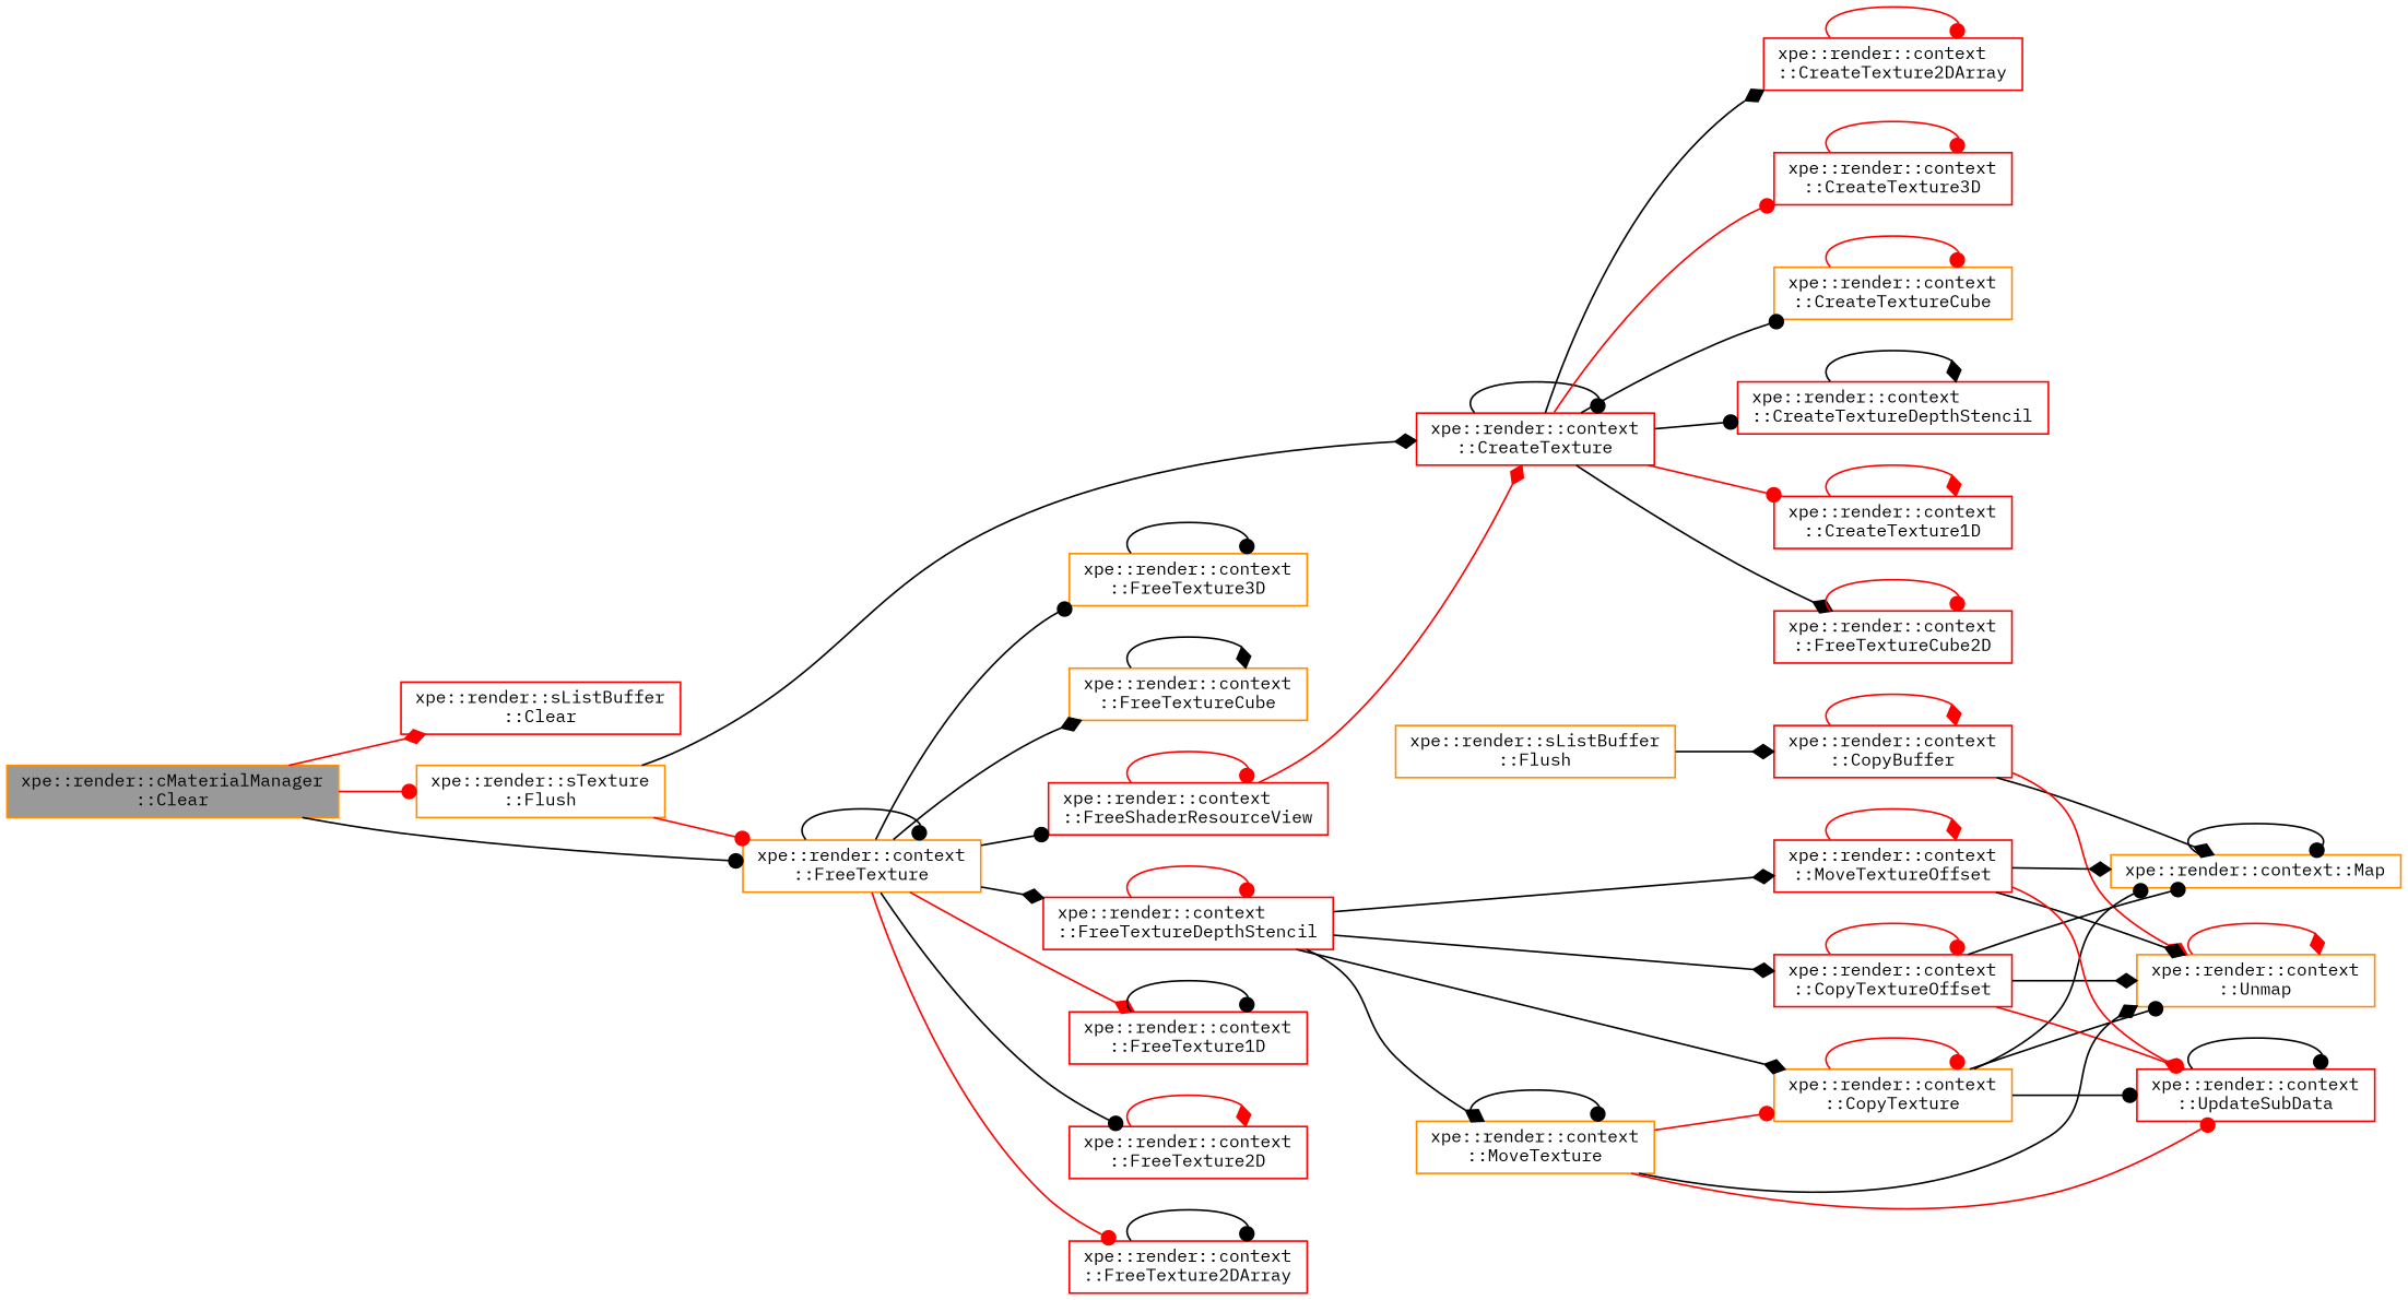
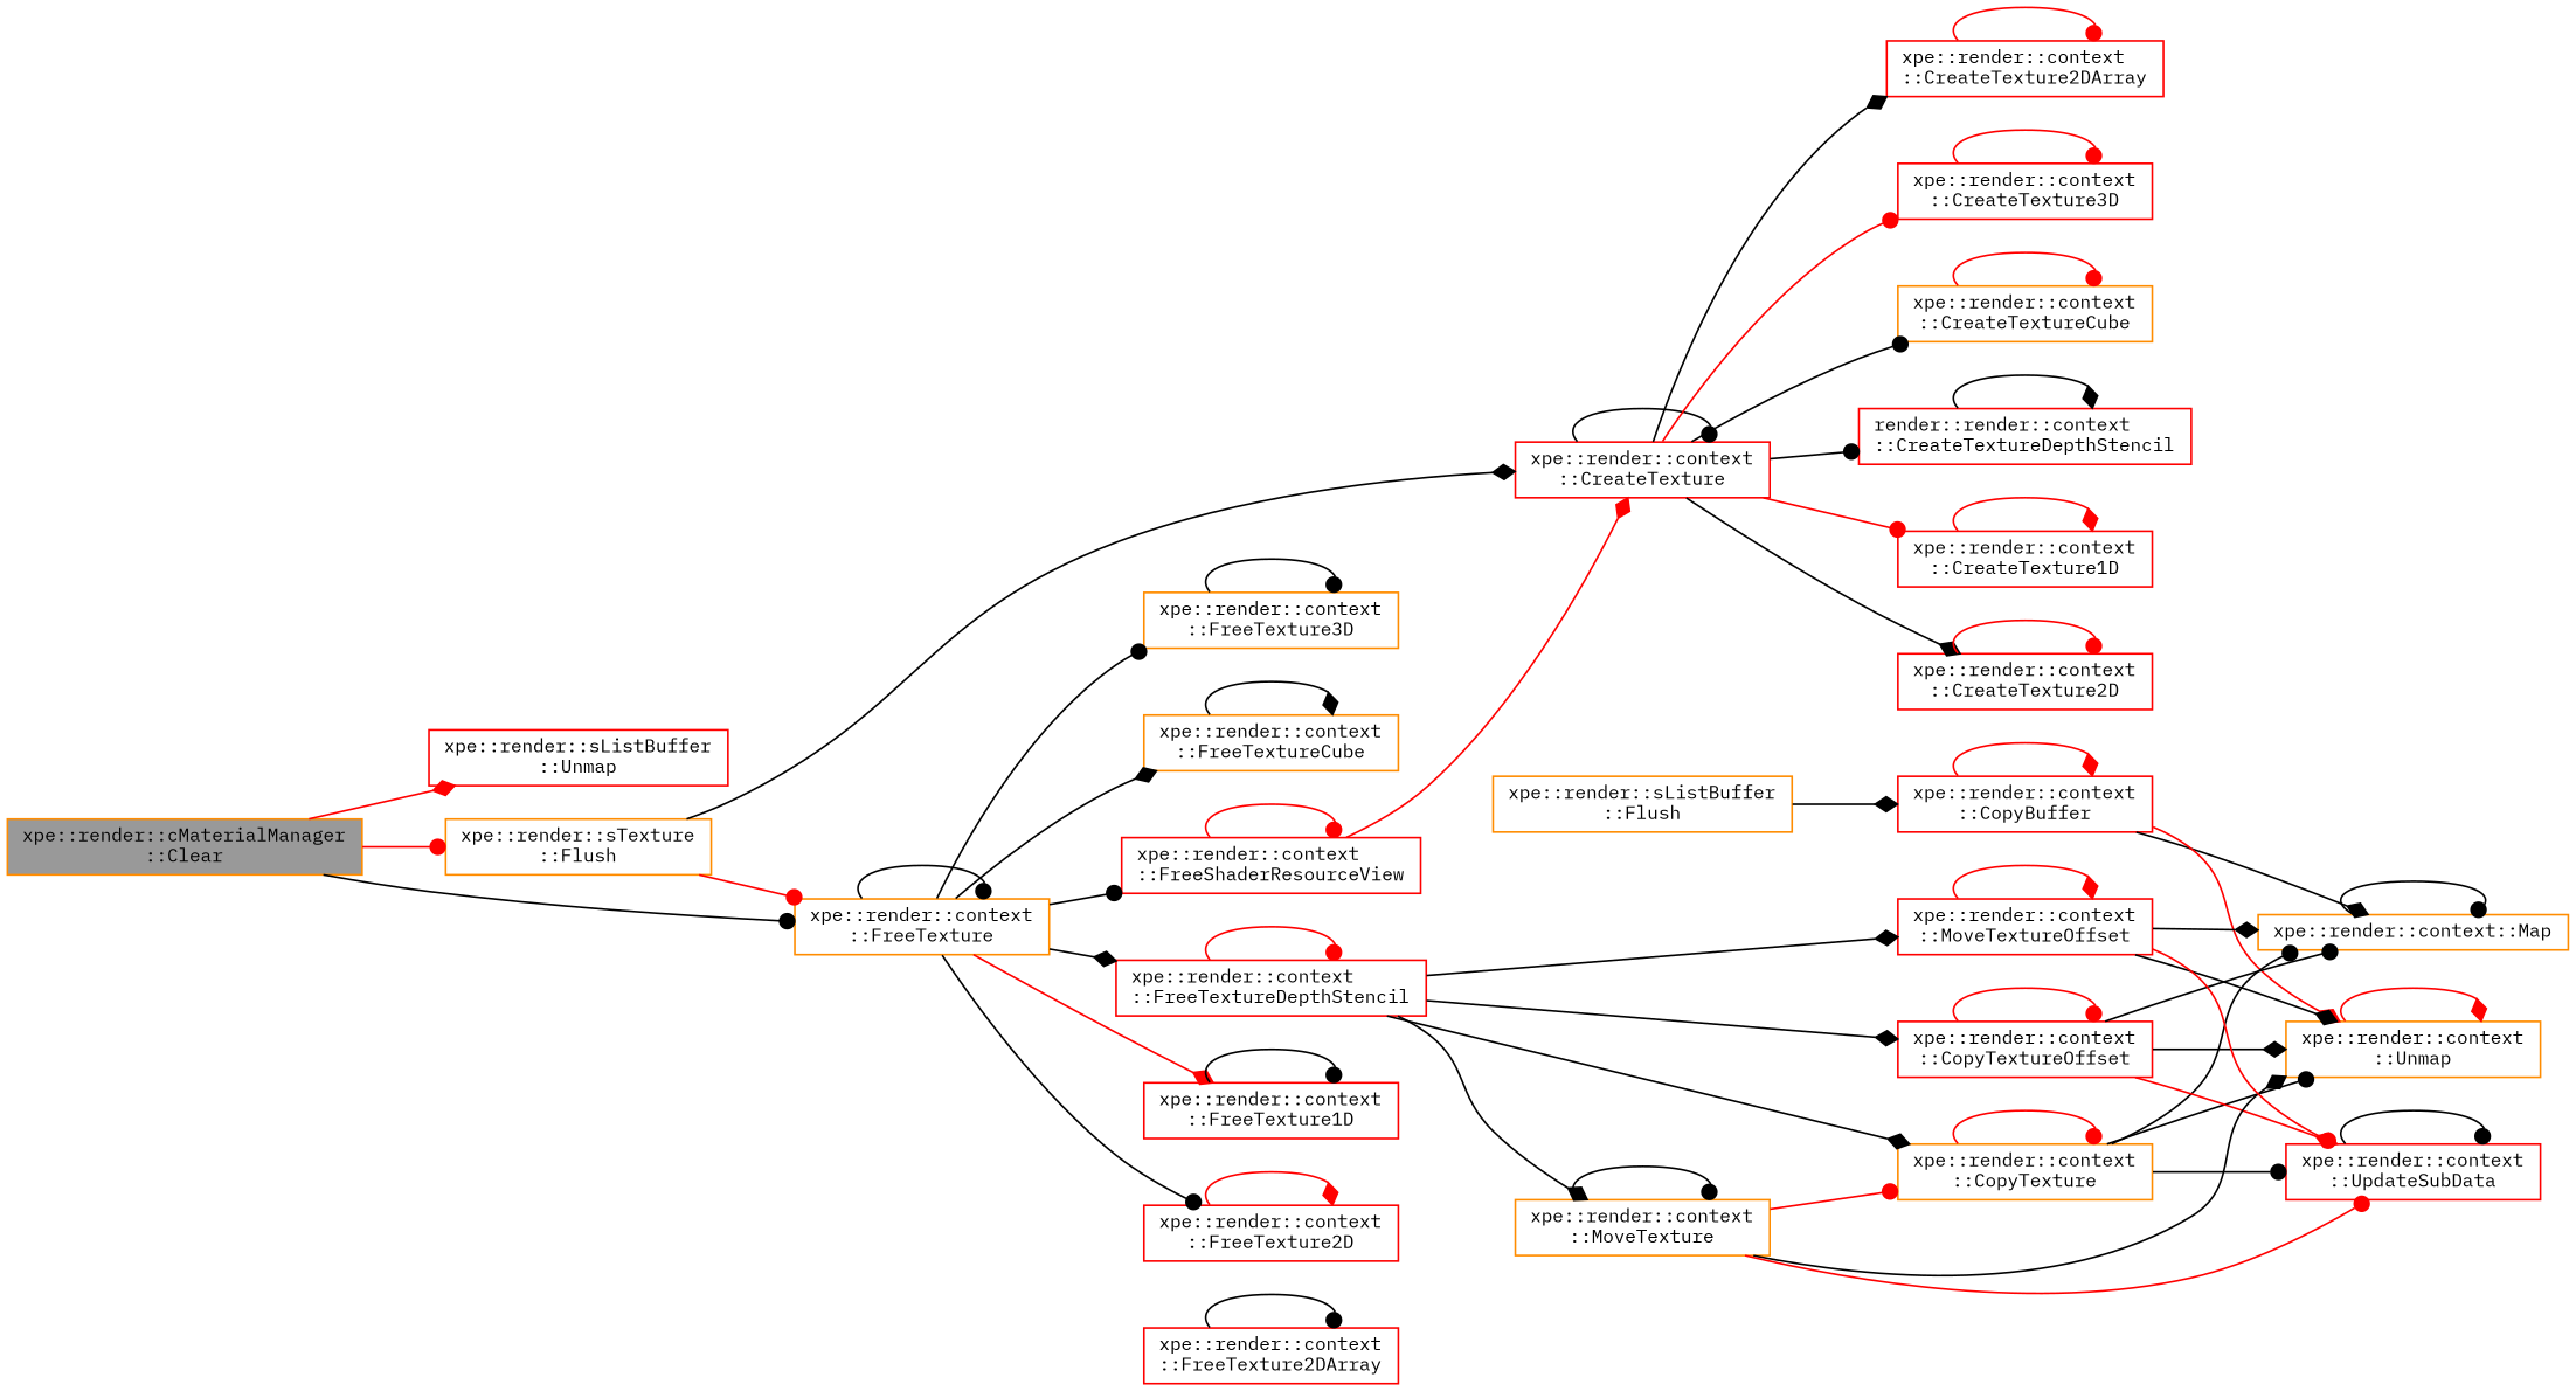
  digraph {
    fontname="IBM Plex Mono"
    rankdir=LR
    node [color=red fillcolor=white fontname="IBM Plex Mono" fontsize=10 shape=box style=filled]
    edge [arrowhead=dot color=black fontname="IBM Plex Mono" fontsize=10 labelfontname=Helvetica labelfontsize=10 style=solid]
    n1 [color=darkorange fillcolor=grey60 fontcolor=black height=0.2 label="xpe::render::cMaterialManager\l::Clear" width=0.4]
-   n2 [height=0.2 label="xpe::render::sListBuffer\l::Clear" width=0.4]
+   n2 [height=0.2 label="xpe::render::sListBuffer\l::Unmap" width=0.4]
    n3 [color=darkorange height=0.2 label="xpe::render::sTexture\l::Flush" width=0.4]
    n4 [color=darkorange height=0.2 label="xpe::render::context\l::FreeTexture" width=0.4]
    n5 [color=darkorange height=0.2 label="xpe::render::sListBuffer\l::Flush" width=0.4]
    n6 [height=0.2 label="xpe::render::context\l::CopyBuffer" width=0.4]
    n7 [height=0.2 label="xpe::render::context\l::CreateTexture" width=0.4]
    n8 [color=darkorange height=0.2 label="xpe::render::context::Map" width=0.4]
    n9 [color=darkorange height=0.2 label="xpe::render::context\l::Unmap" width=0.4]
    n10 [height=0.2 label="xpe::render::context\l::CreateTexture1D" width=0.4]
-   n11 [height=0.2 label="xpe::render::context\l::FreeTextureCube2D" width=0.4]
+   n11 [height=0.2 label="xpe::render::context\l::CreateTexture2D" width=0.4]
    n12 [height=0.2 label="xpe::render::context\l::CreateTexture2DArray" width=0.4]
    n13 [height=0.2 label="xpe::render::context\l::CreateTexture3D" width=0.4]
    n14 [color=darkorange height=0.2 label="xpe::render::context\l::CreateTextureCube" width=0.4]
-   n15 [height=0.2 label="xpe::render::context\l::CreateTextureDepthStencil" width=0.4]
+   n15 [height=0.2 label="render::render::context\l::CreateTextureDepthStencil" width=0.4]
    n16 [height=0.2 label="xpe::render::context\l::FreeShaderResourceView" width=0.4]
    n17 [height=0.2 label="xpe::render::context\l::FreeTexture1D" width=0.4]
    n18 [height=0.2 label="xpe::render::context\l::FreeTexture2D" width=0.4]
    n19 [height=0.2 label="xpe::render::context\l::FreeTexture2DArray" width=0.4]
    n20 [color=darkorange height=0.2 label="xpe::render::context\l::FreeTexture3D" width=0.4]
    n21 [color=darkorange height=0.2 label="xpe::render::context\l::FreeTextureCube" width=0.4]
    n22 [height=0.2 label="xpe::render::context\l::FreeTextureDepthStencil" width=0.4]
    n23 [color=darkorange height=0.2 label="xpe::render::context\l::CopyTexture" width=0.4]
    n24 [height=0.2 label="xpe::render::context\l::CopyTextureOffset" width=0.4]
    n25 [color=darkorange height=0.2 label="xpe::render::context\l::MoveTexture" width=0.4]
    n26 [height=0.2 label="xpe::render::context\l::MoveTextureOffset" width=0.4]
    n27 [height=0.2 label="xpe::render::context\l::UpdateSubData" width=0.4]
    n1 -> n2 [arrowhead=diamond color=red]
    n1 -> n3 [color=red]
    n1 -> n4
    n3 -> n4 [color=red]
    n3 -> n7 [arrowhead=diamond]
    n4 -> n4
    n4 -> n16
    n4 -> n17 [arrowhead=diamond color=red]
    n4 -> n18
-   n4 -> n19 [color=red]
    n4 -> n20
    n4 -> n21 [arrowhead=diamond]
    n4 -> n22 [arrowhead=diamond]
    n5 -> n6 [arrowhead=diamond]
    n6 -> n6 [arrowhead=diamond color=red]
    n6 -> n8 [arrowhead=diamond]
    n6 -> n9 [arrowhead=diamond color=red]
    n7 -> n7
    n7 -> n10 [color=red]
    n7 -> n11 [arrowhead=diamond]
    n7 -> n12 [arrowhead=diamond]
    n7 -> n13 [color=red]
    n7 -> n14
    n7 -> n15
    n8 -> n8
    n9 -> n9 [arrowhead=diamond color=red]
    n10 -> n10 [arrowhead=diamond color=red]
    n11 -> n11 [color=red]
    n12 -> n12 [color=red]
    n13 -> n13 [color=red]
    n14 -> n14 [color=red]
    n15 -> n15 [arrowhead=diamond]
    n16 -> n7 [arrowhead=diamond color=red]
    n16 -> n16 [color=red]
    n17 -> n17
    n18 -> n18 [arrowhead=diamond color=red]
    n19 -> n19
    n20 -> n20
    n21 -> n21 [arrowhead=diamond]
    n22 -> n22 [color=red]
    n22 -> n23 [arrowhead=diamond]
    n22 -> n24 [arrowhead=diamond]
    n22 -> n25 [arrowhead=diamond]
    n22 -> n26 [arrowhead=diamond]
    n23 -> n8
    n23 -> n9
    n23 -> n23 [color=red]
    n23 -> n27
    n24 -> n8
    n24 -> n9 [arrowhead=diamond]
    n24 -> n24 [color=red]
    n24 -> n27 [arrowhead=diamond color=red]
    n25 -> n9 [arrowhead=diamond]
    n25 -> n23 [color=red]
    n25 -> n25
    n25 -> n27 [color=red]
    n26 -> n8 [arrowhead=diamond]
    n26 -> n9 [arrowhead=diamond]
    n26 -> n26 [arrowhead=diamond color=red]
    n26 -> n27 [color=red]
    n27 -> n27
  }
